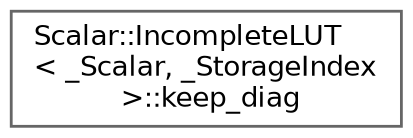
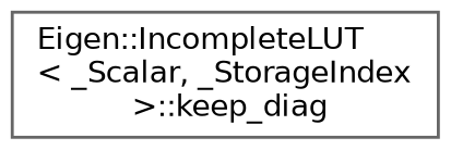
  digraph {
    rankdir=LR
-   n1 [color=grey40 fillcolor=white fontname=Helvetica fontsize=10 height=0.2 label="Scalar::IncompleteLUT\l\< _Scalar, _StorageIndex\l \>::keep_diag" shape=box style=filled width=0.4]
+   n1 [color=grey40 fillcolor=white fontname=Helvetica fontsize=10 height=0.2 label="Eigen::IncompleteLUT\l\< _Scalar, _StorageIndex\l \>::keep_diag" shape=box style=filled width=0.4]
  }
